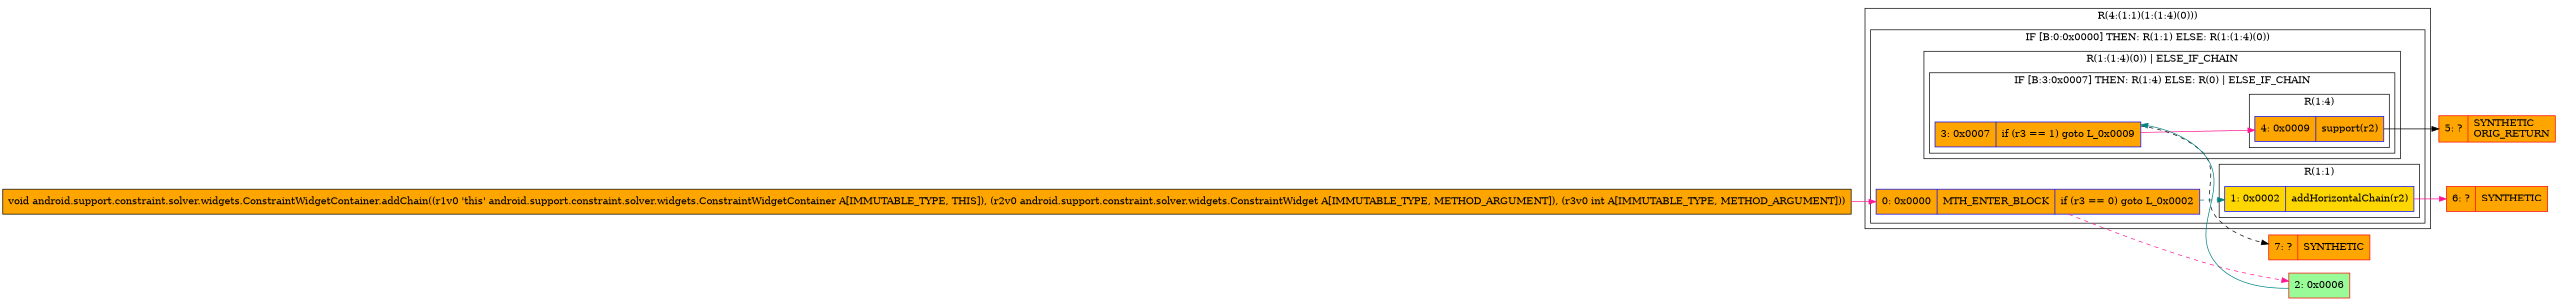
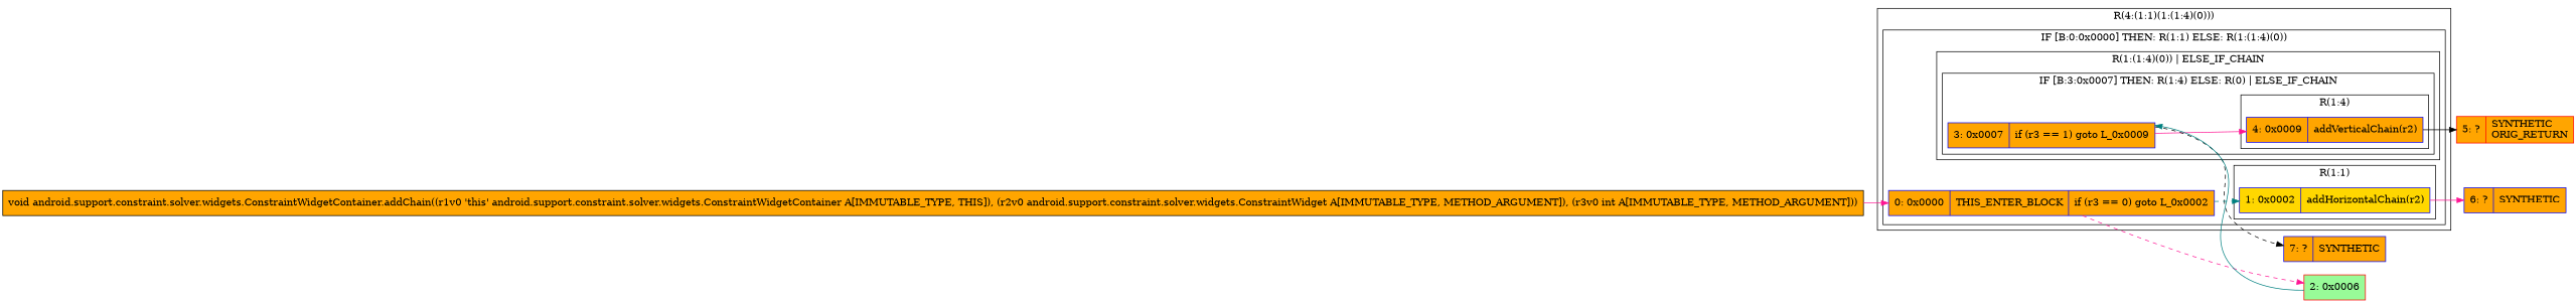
  digraph {
    rankdir=LR
    node [color=blue fillcolor=orange shape=record style=filled]
    edge [color=deeppink]
    n1 [fillcolor=gold label="{1\:\ 0x0002|addHorizontalChain(r2)\l}"]
-   n2 [label="{4\:\ 0x0009|support(r2)\l}"]
+   n2 [label="{4\:\ 0x0009|addVerticalChain(r2)\l}"]
    n3 [label="{3\:\ 0x0007|if (r3 == 1) goto L_0x0009\l}"]
-   n4 [label="{0\:\ 0x0000|MTH_ENTER_BLOCK\l|if (r3 == 0) goto L_0x0002\l}"]
-   n5 [color=red label="{6\:\ ?|SYNTHETIC\l}"]
+   n4 [label="{0\:\ 0x0000|THIS_ENTER_BLOCK\l|if (r3 == 0) goto L_0x0002\l}"]
+   n5 [label="{6\:\ ?|SYNTHETIC\l}"]
    n6 [color=red label="{5\:\ ?|SYNTHETIC\lORIG_RETURN\l}"]
-   n7 [color=red label="{7\:\ ?|SYNTHETIC\l}"]
+   n7 [label="{7\:\ ?|SYNTHETIC\l}"]
    n8 [color=red fillcolor=palegreen label="{2\:\ 0x0006}"]
    n9 [label="{void android.support.constraint.solver.widgets.ConstraintWidgetContainer.addChain((r1v0 'this' android.support.constraint.solver.widgets.ConstraintWidgetContainer A[IMMUTABLE_TYPE, THIS]), (r2v0 android.support.constraint.solver.widgets.ConstraintWidget A[IMMUTABLE_TYPE, METHOD_ARGUMENT]), (r3v0 int A[IMMUTABLE_TYPE, METHOD_ARGUMENT])) }" color=""]
    subgraph cluster_1 {
      label="R(4:(1:1)(1:(1:4)(0)))"
      subgraph cluster_2 {
        label="IF [B:0:0x0000] THEN: R(1:1) ELSE: R(1:(1:4)(0))"
        n4
        subgraph cluster_3 {
          label="R(1:1)"
          n1
        }
        subgraph cluster_4 {
          label="R(1:(1:4)(0)) | ELSE_IF_CHAIN\l"
          subgraph cluster_5 {
            label="IF [B:3:0x0007] THEN: R(1:4) ELSE: R(0) | ELSE_IF_CHAIN\l"
            n3
            subgraph cluster_6 {
              label="R(1:4)"
              n2
            }
            subgraph cluster_7 {
              label="R(0)"
            }
          }
        }
      }
    }
    n1 -> n5
    n2 -> n6 [color=black]
    n3 -> n2
    n3 -> n7 [color=black style=dashed]
    n4 -> n1 [color=teal style=dashed]
    n4 -> n8 [style=dashed]
    n8 -> n3 [color=teal]
    n9 -> n4
  }
